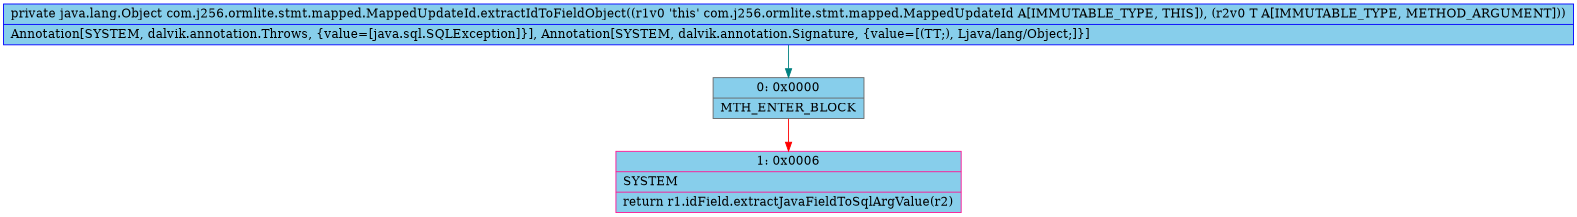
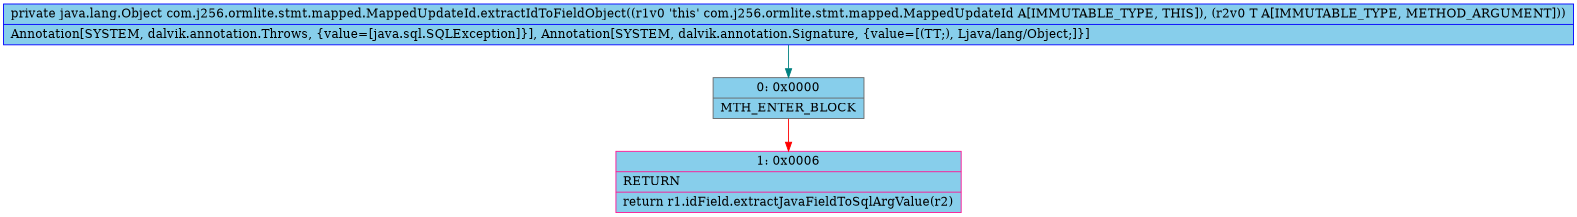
  digraph {
    node [shape=record style=filled fillcolor=skyblue]
    n1 [label="{0\:\ 0x0000|MTH_ENTER_BLOCK\l}" color=gray40]
-   n2 [label="{1\:\ 0x0006|SYSTEM\l|return r1.idField.extractJavaFieldToSqlArgValue(r2)\l}" color=deeppink]
+   n2 [label="{1\:\ 0x0006|RETURN\l|return r1.idField.extractJavaFieldToSqlArgValue(r2)\l}" color=deeppink]
    n3 [label="{private java.lang.Object com.j256.ormlite.stmt.mapped.MappedUpdateId.extractIdToFieldObject((r1v0 'this' com.j256.ormlite.stmt.mapped.MappedUpdateId A[IMMUTABLE_TYPE, THIS]), (r2v0 T A[IMMUTABLE_TYPE, METHOD_ARGUMENT]))  | Annotation[SYSTEM, dalvik.annotation.Throws, \{value=[java.sql.SQLException]\}], Annotation[SYSTEM, dalvik.annotation.Signature, \{value=[(TT;), Ljava\/lang\/Object;]\}]\l}" color=blue]
    n1 -> n2 [color=red]
    n3 -> n1 [color=teal]
  }
